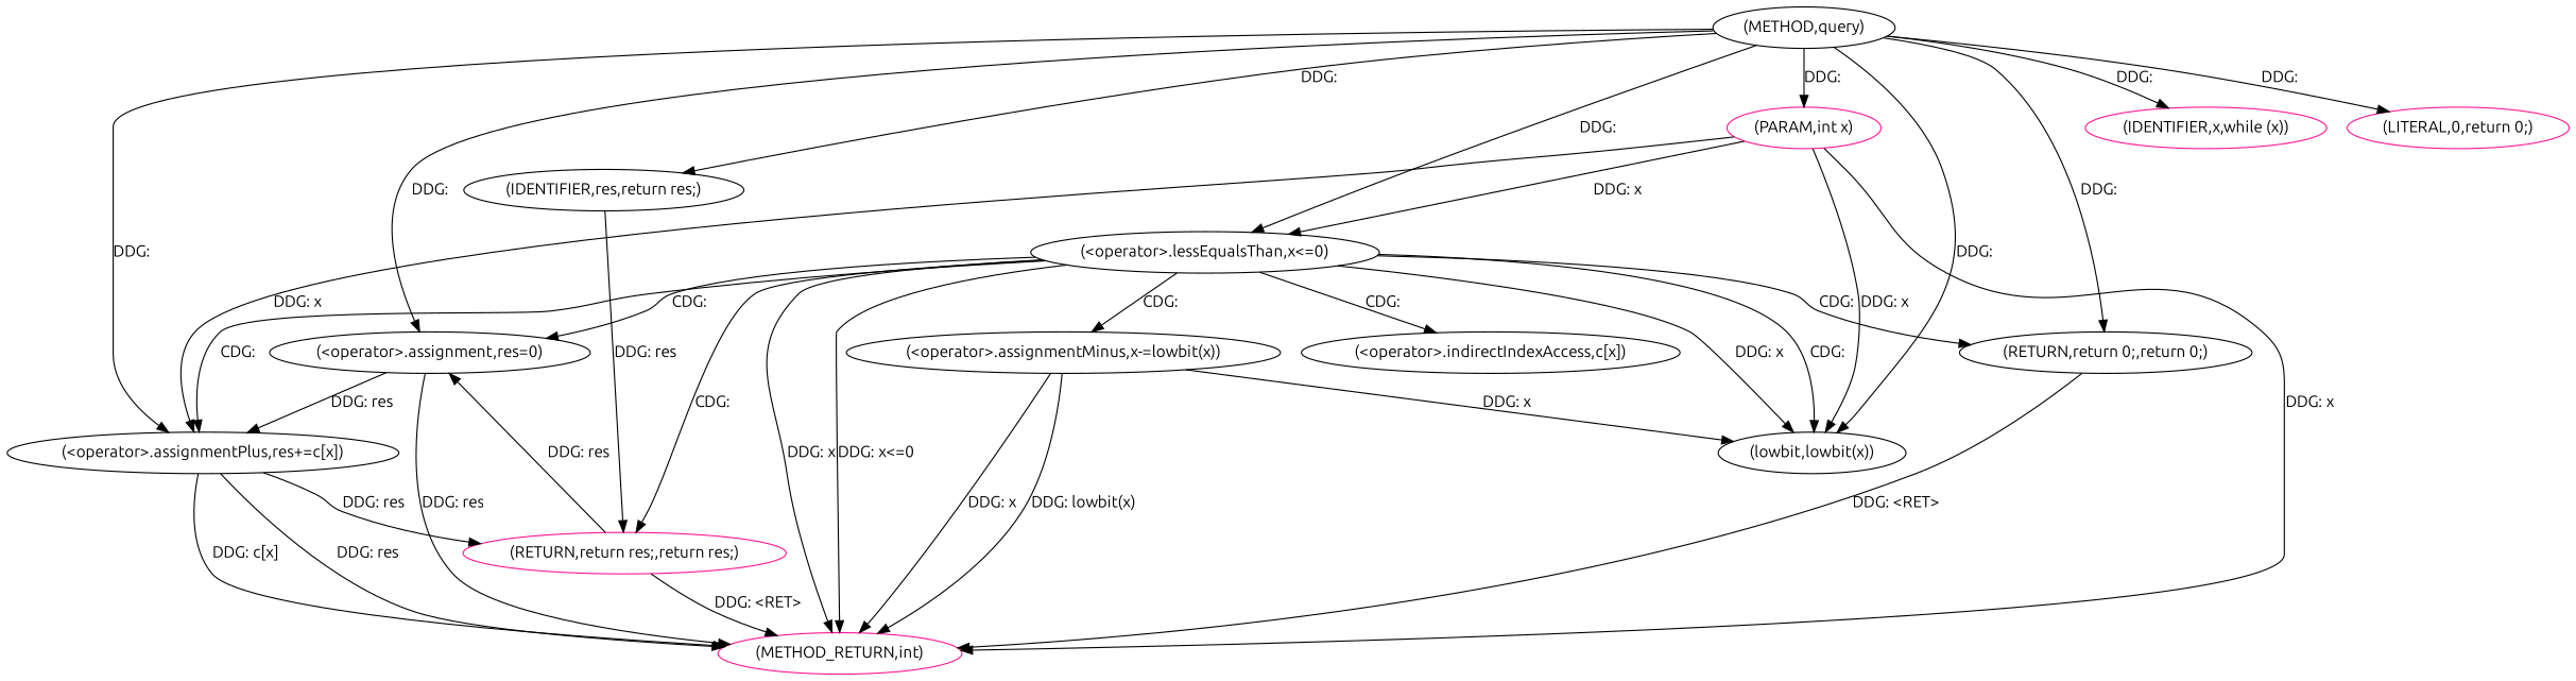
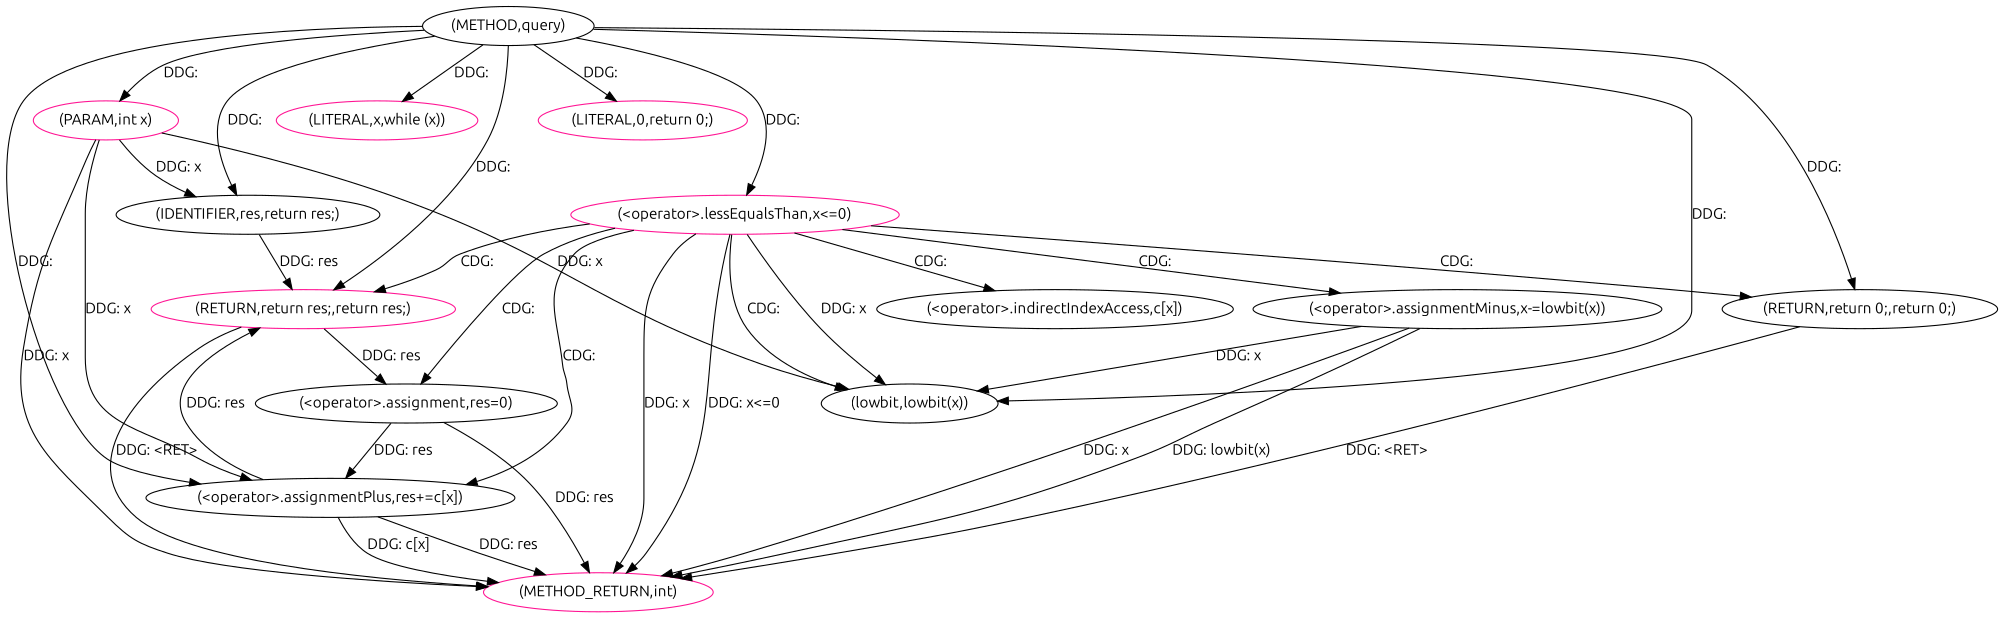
  digraph {
    fontname=Ubuntu
    node [color=black fontname=Ubuntu]
    edge [fontname=Ubuntu]
    n1 [label="(METHOD,query)"]
    n2 [color=deeppink label="(PARAM,int x)"]
    n3 [label="(<operator>.assignment,res=0)"]
-   n4 [label="(<operator>.lessEqualsThan,x<=0)"]
+   n4 [color=deeppink label="(<operator>.lessEqualsThan,x<=0)"]
    n5 [label="(RETURN,return 0;,return 0;)"]
-   n6 [color=deeppink label="(IDENTIFIER,x,while (x))"]
+   n6 [color=deeppink label="(LITERAL,x,while (x))"]
    n7 [label="(IDENTIFIER,res,return res;)"]
    n8 [color=deeppink label="(LITERAL,0,return 0;)"]
    n9 [label="(<operator>.assignmentPlus,res+=c[x])"]
    n10 [label="(lowbit,lowbit(x))"]
    n11 [color=deeppink label="(METHOD_RETURN,int)"]
    n12 [label="(<operator>.assignmentMinus,x-=lowbit(x))"]
    n13 [color=deeppink label="(RETURN,return res;,return res;)"]
    n14 [label="(<operator>.indirectIndexAccess,c[x])"]
    n1 -> n2 [label="DDG: "]
-   n1 -> n3 [label="DDG: "]
+   n1 -> n13 [label="DDG: "]
    n1 -> n4 [label="DDG: "]
    n1 -> n5 [label="DDG: "]
    n1 -> n6 [label="DDG: "]
    n1 -> n7 [label="DDG: "]
    n1 -> n8 [label="DDG: "]
    n1 -> n9 [label="DDG: "]
    n1 -> n10 [label="DDG: "]
-   n2 -> n4 [label="DDG: x"]
+   n2 -> n7 [label="DDG: x"]
    n2 -> n9 [label="DDG: x"]
    n2 -> n10 [label="DDG: x"]
    n2 -> n11 [label="DDG: x"]
    n3 -> n9 [label="DDG: res"]
    n3 -> n11 [label="DDG: res"]
    n4 -> n3 [label="CDG: "]
    n4 -> n5 [label="CDG: "]
    n4 -> n9 [label="CDG: "]
    n4 -> n10 [label="DDG: x"]
    n4 -> n10 [label="CDG: "]
    n4 -> n11 [label="DDG: x"]
    n4 -> n11 [label="DDG: x<=0"]
    n4 -> n12 [label="CDG: "]
    n4 -> n13 [label="CDG: "]
    n4 -> n14 [label="CDG: "]
    n5 -> n11 [label="DDG: <RET>"]
    n7 -> n13 [label="DDG: res"]
    n9 -> n11 [label="DDG: res"]
    n9 -> n11 [label="DDG: c[x]"]
    n9 -> n13 [label="DDG: res"]
    n12 -> n10 [label="DDG: x"]
    n12 -> n11 [label="DDG: x"]
    n12 -> n11 [label="DDG: lowbit(x)"]
    n13 -> n3 [label="DDG: res"]
    n13 -> n11 [label="DDG: <RET>"]
  }
